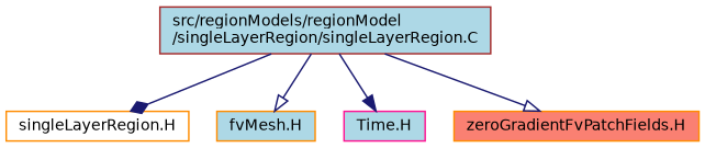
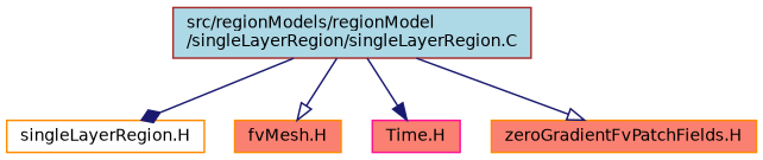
  digraph {
    node [color=darkorange fillcolor=lightblue fontname=Helvetica fontsize=10 shape=record style=filled]
    edge [arrowhead=onormal color=midnightblue fontname=Helvetica fontsize=10 labelfontname=Helvetica labelfontsize=10 style=solid]
    n1 [color=brown fontcolor=black height=0.2 label="src/regionModels/regionModel\l/singleLayerRegion/singleLayerRegion.C" width=0.4]
    n2 [fillcolor=white height=0.2 label="singleLayerRegion.H" width=0.4]
-   n3 [height=0.2 label="fvMesh.H" width=0.4]
-   n4 [color=deeppink height=0.2 label="Time.H" width=0.4]
+   n3 [fillcolor=salmon height=0.2 label="fvMesh.H" width=0.4]
+   n4 [color=deeppink fillcolor=salmon height=0.2 label="Time.H" width=0.4]
    n5 [fillcolor=salmon height=0.2 label="zeroGradientFvPatchFields.H" width=0.4]
    n1 -> n2 [arrowhead=diamond]
    n1 -> n3
    n1 -> n4 [arrowhead=normal]
    n1 -> n5
  }
